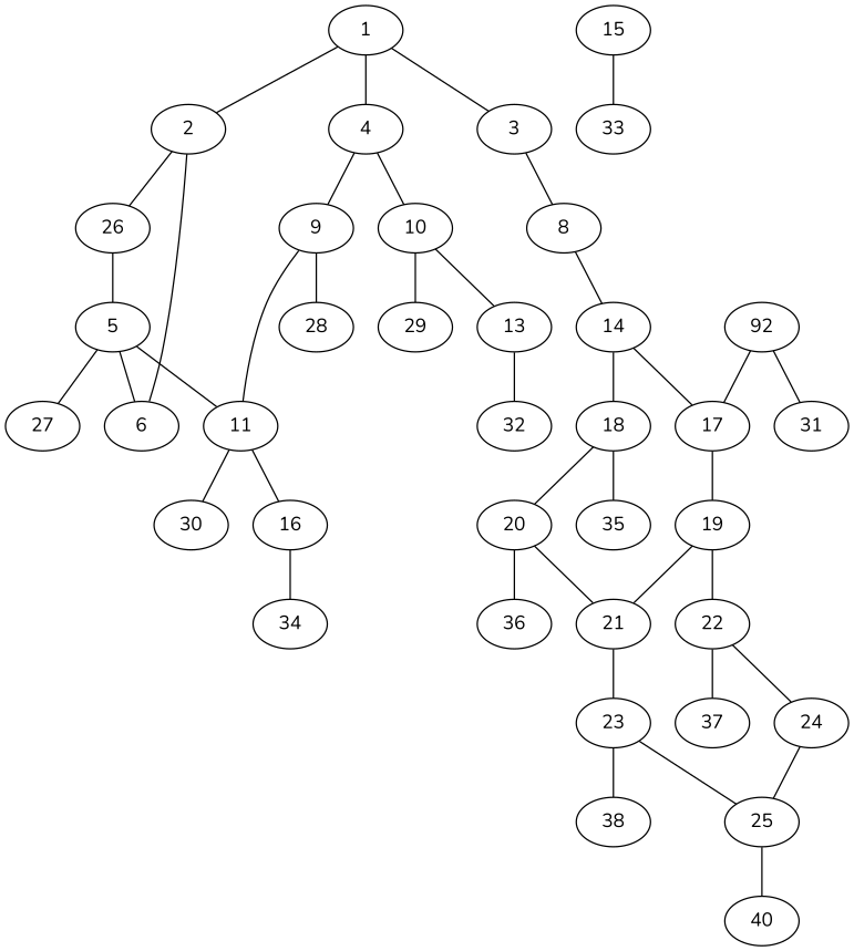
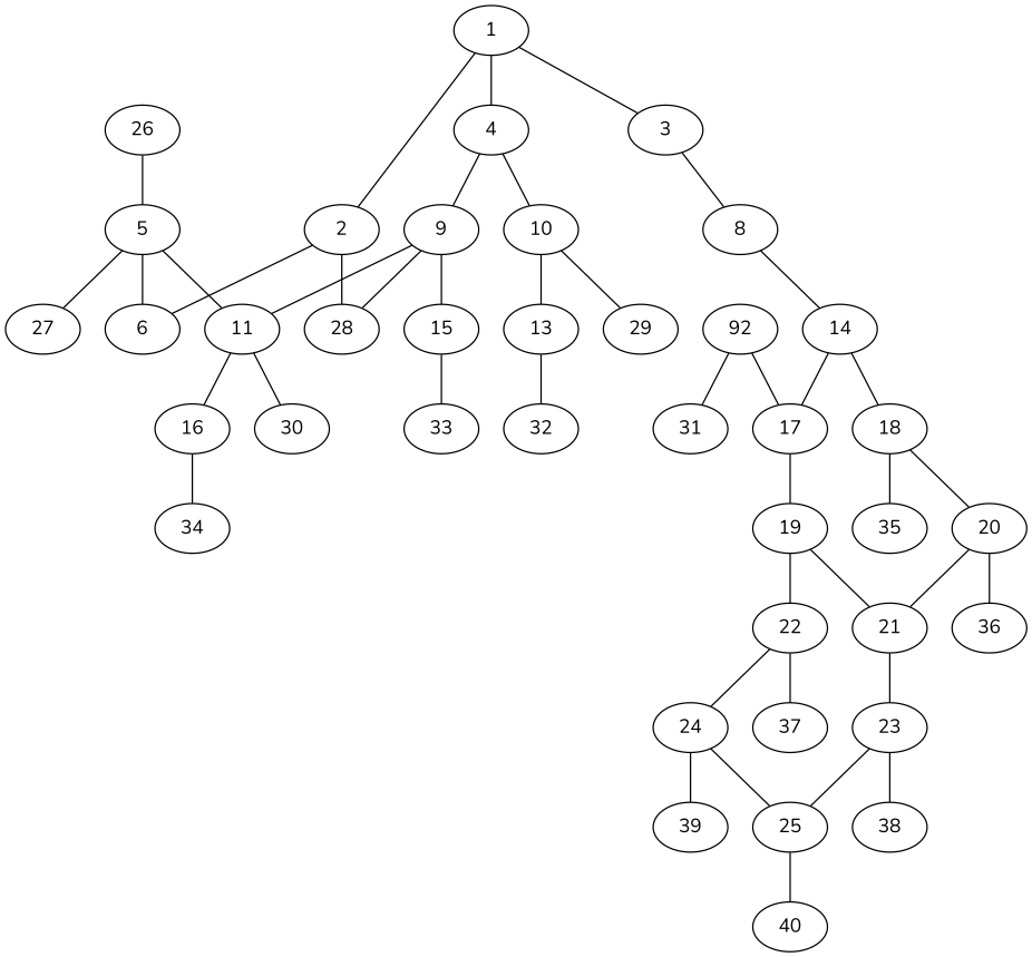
  graph {
    fontname=Nunito
    node [chem=C fontname=Nunito]
    edge [fontname=Nunito valence=1]
    1
    2
    3
    4
    6 [chem=O]
    26 [chem=H]
    8 [chem=N]
    9
    10
    5
    11
    27 [chem=H]
    14
    15 [chem=O]
    28 [chem=H]
    13
    29 [chem=H]
    16 [chem=O]
    30 [chem=H]
    n20 [label=92]
    17
    31 [chem=H]
    32 [chem=H]
    18
    33 [chem=H]
    34 [chem=H]
    19
    20
    35 [chem=H]
    21
    22
    36 [chem=H]
    23
    24
    37 [chem=H]
    25
    38 [chem=H]
+   39 [chem=H]
    40 [chem=H]
    1 -- 2
    1 -- 3
    1 -- 4 [valence=2]
    2 -- 6
-   2 -- 26
+   2 -- 28
    3 -- 8
    4 -- 9
    4 -- 10
    26 -- 5
    8 -- 14 [valence=2]
    9 -- 11
+   9 -- 15
    9 -- 28
    10 -- 13 [valence=2]
    10 -- 29
    5 -- 6
    5 -- 11
    5 -- 27
    11 -- 16
    11 -- 30
    14 -- 17
    14 -- 18
    15 -- 33
    13 -- 32
    16 -- 34
    n20 -- 17 [valence=2]
    n20 -- 31
    17 -- 19
    18 -- 20 [valence=2]
    18 -- 35
    19 -- 21 [valence=2]
    19 -- 22
    20 -- 21
    20 -- 36
    21 -- 23
    22 -- 24 [valence=2]
    22 -- 37
    23 -- 25 [valence=2]
    23 -- 38
    24 -- 25
+   24 -- 39
    25 -- 40
  }
